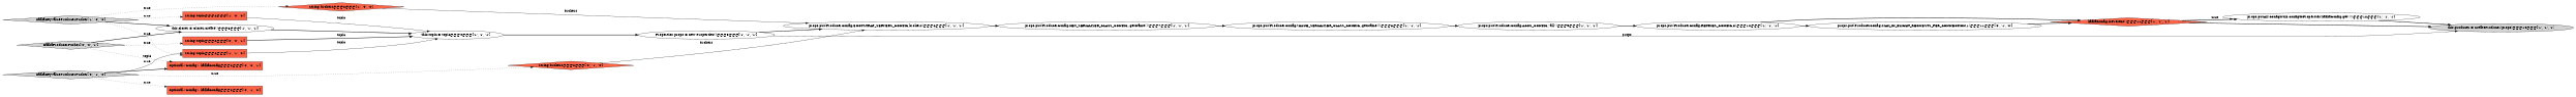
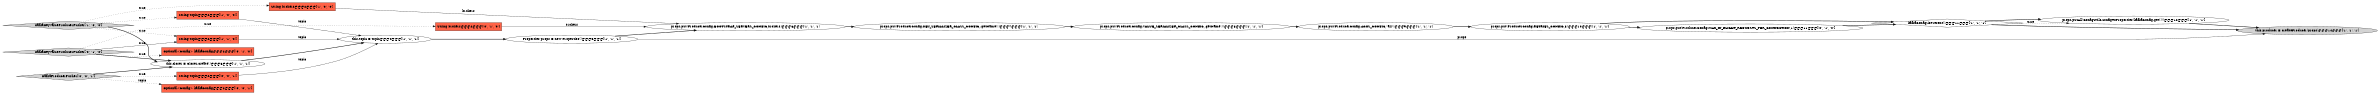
  digraph {
    rankdir=LR
    node [fillcolor=white shape=ellipse style=filled]
    edge [style=bold]
    n1 [fillcolor=lightgray label="KafkaKeyValueProducerPusher['1', '0', '0']" shape=diamond]
    n2 [fillcolor=tomato label="String topic@@@2@@@['1', '1', '0']" shape=box]
    n3 [label="this.closer = Closer.create()@@@3@@@['1', '1', '1']"]
    n4 [fillcolor=tomato label="String topic@@@2@@@['1', '0', '0']" shape=box]
-   n5 [fillcolor=tomato label="String brokers@@@2@@@['1', '0', '0']" shape=diamond]
+   n5 [fillcolor=tomato label="String brokers@@@2@@@['1', '0', '0']" shape=box]
    n6 [label="this.topic = topic@@@4@@@['1', '1', '1']"]
    n7 [label="props.put(ProducerConfig.BOOTSTRAP_SERVERS_CONFIG,brokers)@@@6@@@['1', '1', '1']"]
    n8 [label="Properties props = new Properties()@@@5@@@['1', '1', '1']"]
    n9 [fillcolor=lightgray label="this.producer = createProducer(props)@@@14@@@['1', '1', '1']"]
    n10 [label="props.put(ProducerConfig.KEY_SERIALIZER_CLASS_CONFIG,.getName())@@@7@@@['1', '1', '1']"]
    n11 [label="props.put(ProducerConfig.VALUE_SERIALIZER_CLASS_CONFIG,.getName())@@@8@@@['1', '1', '1']"]
-   n12 [fillcolor=tomato label="String brokers@@@2@@@['0', '1', '0']" shape=diamond]
+   n12 [fillcolor=tomato label="String brokers@@@2@@@['0', '1', '0']" shape=box]
    n13 [fillcolor=tomato label="String topic@@@2@@@['0', '0', '1']" shape=box]
    n14 [fillcolor=tomato label="Optional<Config> kafkaConfig@@@2@@@['0', '0', '1']" shape=box]
    n15 [label="props.put(ProducerConfig.ACKS_CONFIG,\"all\")@@@9@@@['1', '1', '1']"]
    n16 [label="props.put(ProducerConfig.RETRIES_CONFIG,3)@@@10@@@['1', '1', '1']"]
    n17 [label="props.put(ProducerConfig.MAX_IN_FLIGHT_REQUESTS_PER_CONNECTION,1)@@@11@@@['0', '1', '0']"]
-   n18 [fillcolor=tomato label="kafkaConfig.isPresent()@@@11@@@['1', '1', '1']" shape=diamond]
+   n18 [label="kafkaConfig.isPresent()@@@11@@@['1', '1', '1']" shape=diamond]
    n19 [label="props.putAll(ConfigUtils.configToProperties(kafkaConfig.get()))@@@12@@@['1', '1', '1']"]
    n20 [fillcolor=tomato label="Optional<Config> kafkaConfig@@@2@@@['0', '1', '0']" shape=box]
    n21 [fillcolor=lightgray label="KafkaProducerPusher['0', '0', '1']" shape=diamond]
    n22 [fillcolor=lightgray label="KafkaKeyValueProducerPusher['0', '1', '0']" shape=diamond]
    n1 -> n2 [label=true style=dotted]
    n1 -> n3
    n1 -> n4 [label=true style=dotted]
    n1 -> n5 [label=true style=dotted]
    n2 -> n6 [label=topic style=solid]
    n3 -> n6
    n4 -> n6 [label=topic style=solid]
    n5 -> n7 [label=brokers style=solid]
    n6 -> n8
    n7 -> n10
    n8 -> n7
    n8 -> n9 [label=props style=solid]
    n10 -> n11
    n11 -> n15
    n12 -> n7 [label=brokers style=solid]
-   n13 -> n6 [label=topic]
+   n13 -> n6 [label=topic style=solid]
    n15 -> n16
    n16 -> n17
    n16 -> n18
    n17 -> n18
    n18 -> n9
    n18 -> n19
    n18 -> n19 [label=true style=dotted]
    n19 -> n9
    n21 -> n3
    n21 -> n13 [label=true style=dotted]
    n21 -> n14 [label=topic style=dotted]
    n22 -> n2 [label=true style=solid]
-   n22 -> n14
+   n22 -> n3
    n22 -> n12 [label=true style=dotted]
    n22 -> n20 [label=true style=dotted]
  }
